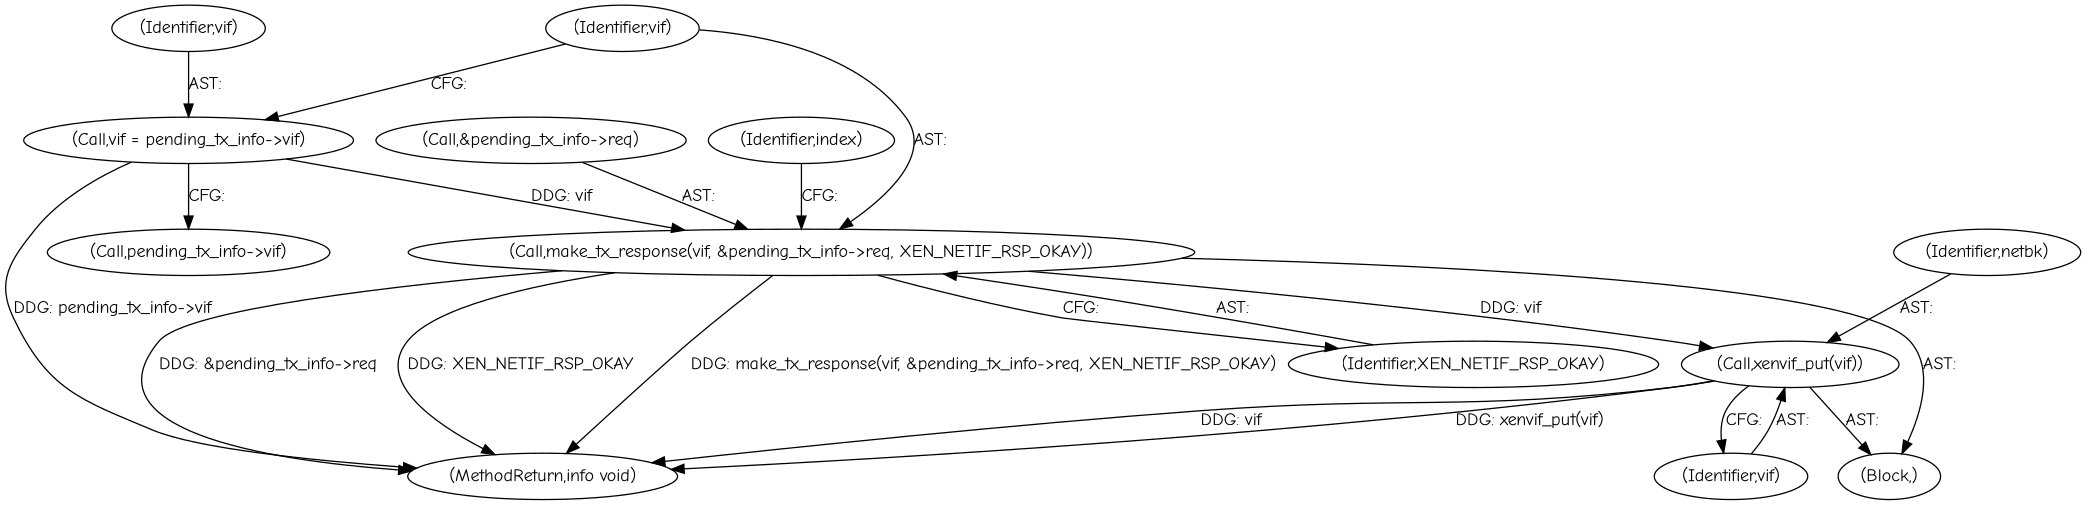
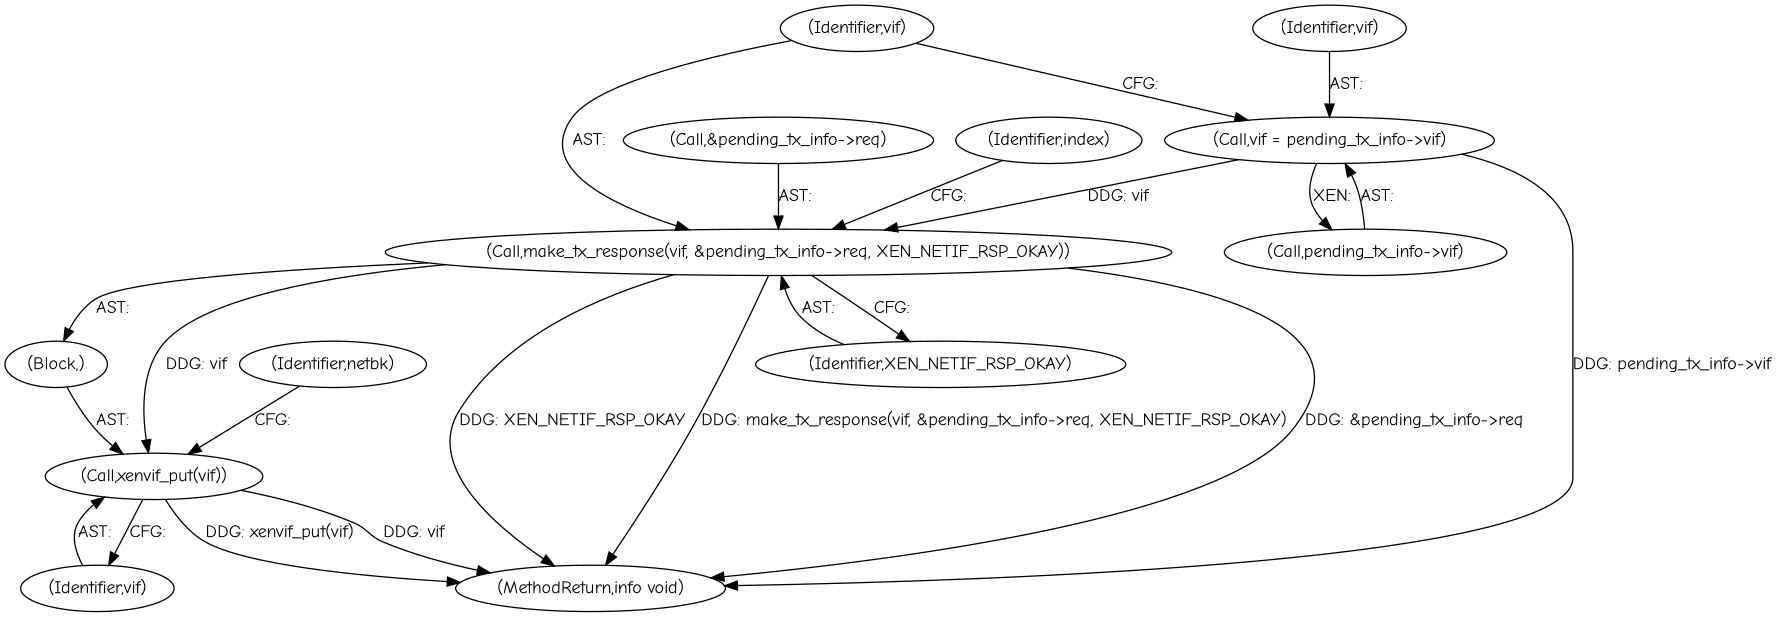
  digraph {
    fontname="Comic Neue"
    node [fontname="Comic Neue"]
    edge [fontname="Comic Neue"]
    n1 [label="(Call,vif = pending_tx_info->vif)"]
    n2 [label="(Call,make_tx_response(vif, &pending_tx_info->req, XEN_NETIF_RSP_OKAY))"]
    n3 [label="(Call,pending_tx_info->vif)"]
    n4 [label="(MethodReturn,info void)"]
    n5 [label="(Block,)"]
    n6 [label="(Call,xenvif_put(vif))"]
    n7 [label="(Identifier,XEN_NETIF_RSP_OKAY)"]
    n8 [label="(Identifier,vif)"]
    n9 [label="(Identifier,vif)"]
    n10 [label="(Identifier,netbk)"]
    n11 [label="(Call,&pending_tx_info->req)"]
    n12 [label="(Identifier,index)"]
    n13 [label="(Identifier,vif)"]
    n1 -> n2 [label="DDG: vif"]
-   n1 -> n3 [label="CFG: "]
+   n1 -> n3 [label="XEN: "]
    n1 -> n4 [label="DDG: pending_tx_info->vif"]
    n2 -> n4 [label="DDG: make_tx_response(vif, &pending_tx_info->req, XEN_NETIF_RSP_OKAY)"]
    n2 -> n4 [label="DDG: &pending_tx_info->req"]
    n2 -> n4 [label="DDG: XEN_NETIF_RSP_OKAY"]
    n2 -> n5 [label="AST: "]
    n2 -> n6 [label="DDG: vif"]
    n2 -> n7 [label="CFG: "]
+   n3 -> n1 [label="AST: "]
    n6 -> n4 [label="DDG: xenvif_put(vif)"]
    n6 -> n4 [label="DDG: vif"]
-   n6 -> n5 [label="AST: "]
+   n5 -> n6 [label="AST: "]
    n6 -> n8 [label="CFG: "]
    n7 -> n2 [label="AST: "]
    n8 -> n6 [label="AST: "]
    n9 -> n1 [label="CFG: "]
    n9 -> n2 [label="AST: "]
-   n10 -> n6 [label="AST: "]
+   n10 -> n6 [label="CFG: "]
    n11 -> n2 [label="AST: "]
    n12 -> n2 [label="CFG: "]
    n13 -> n1 [label="AST: "]
  }
